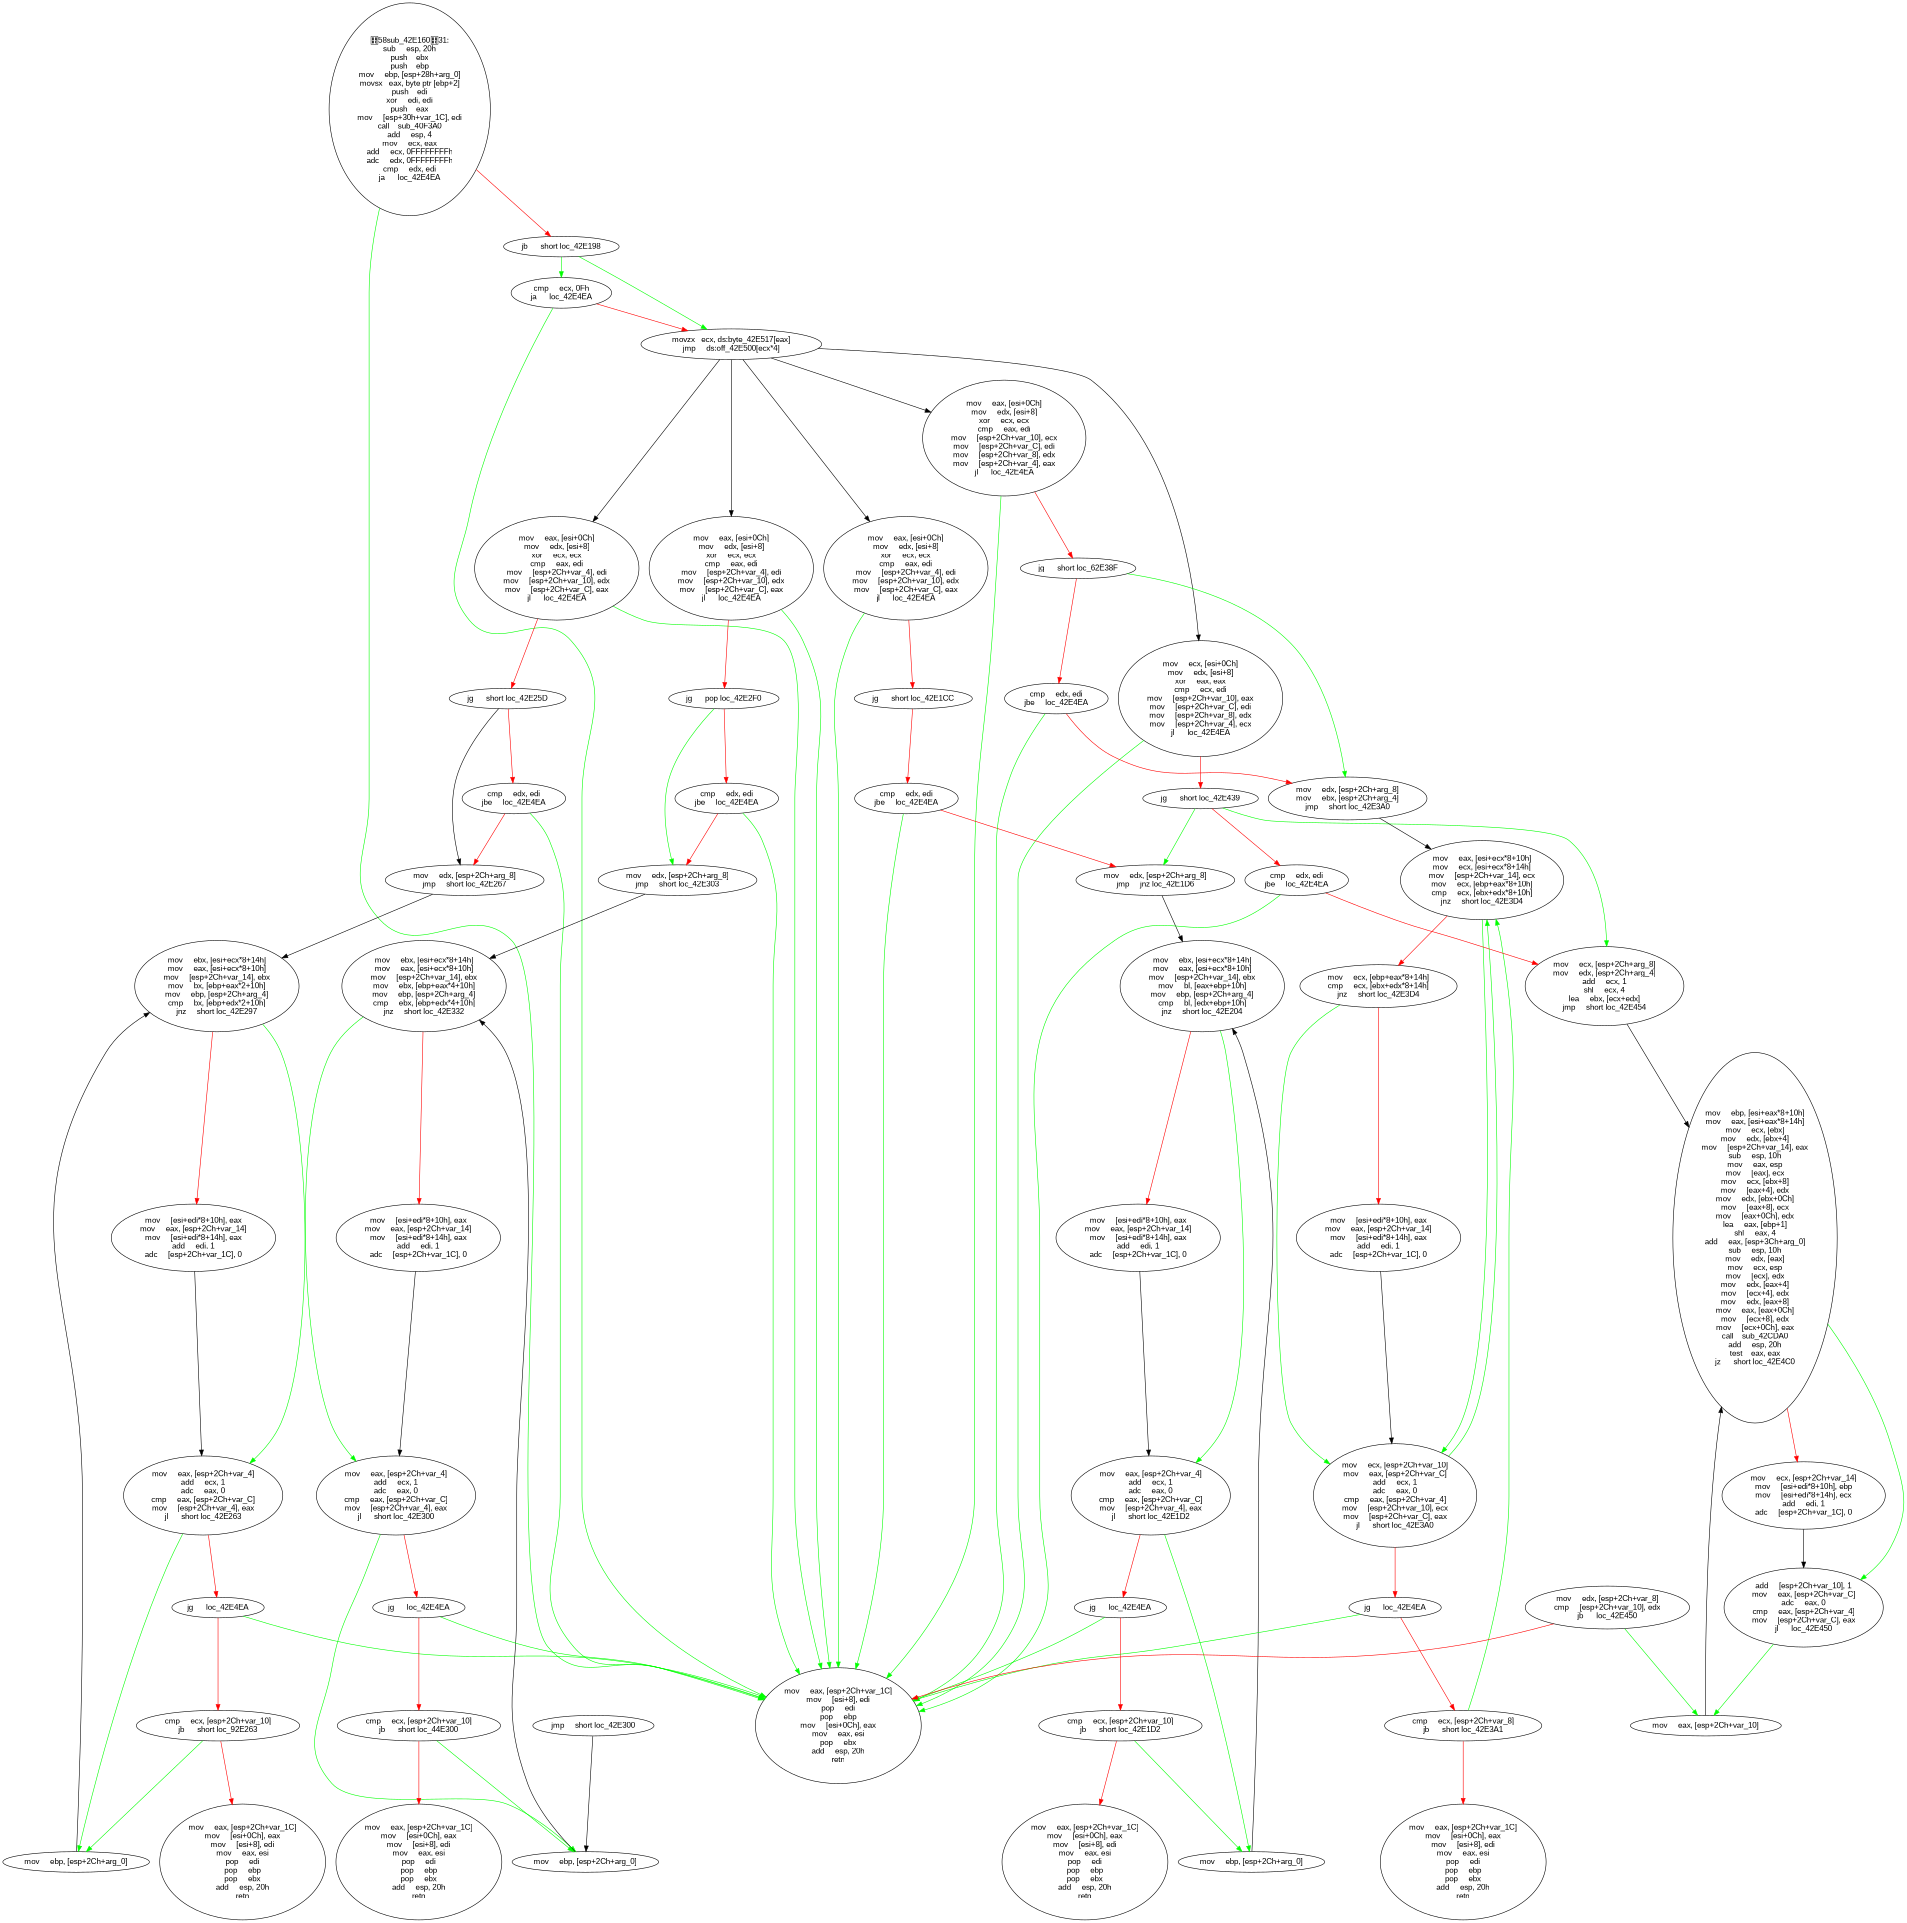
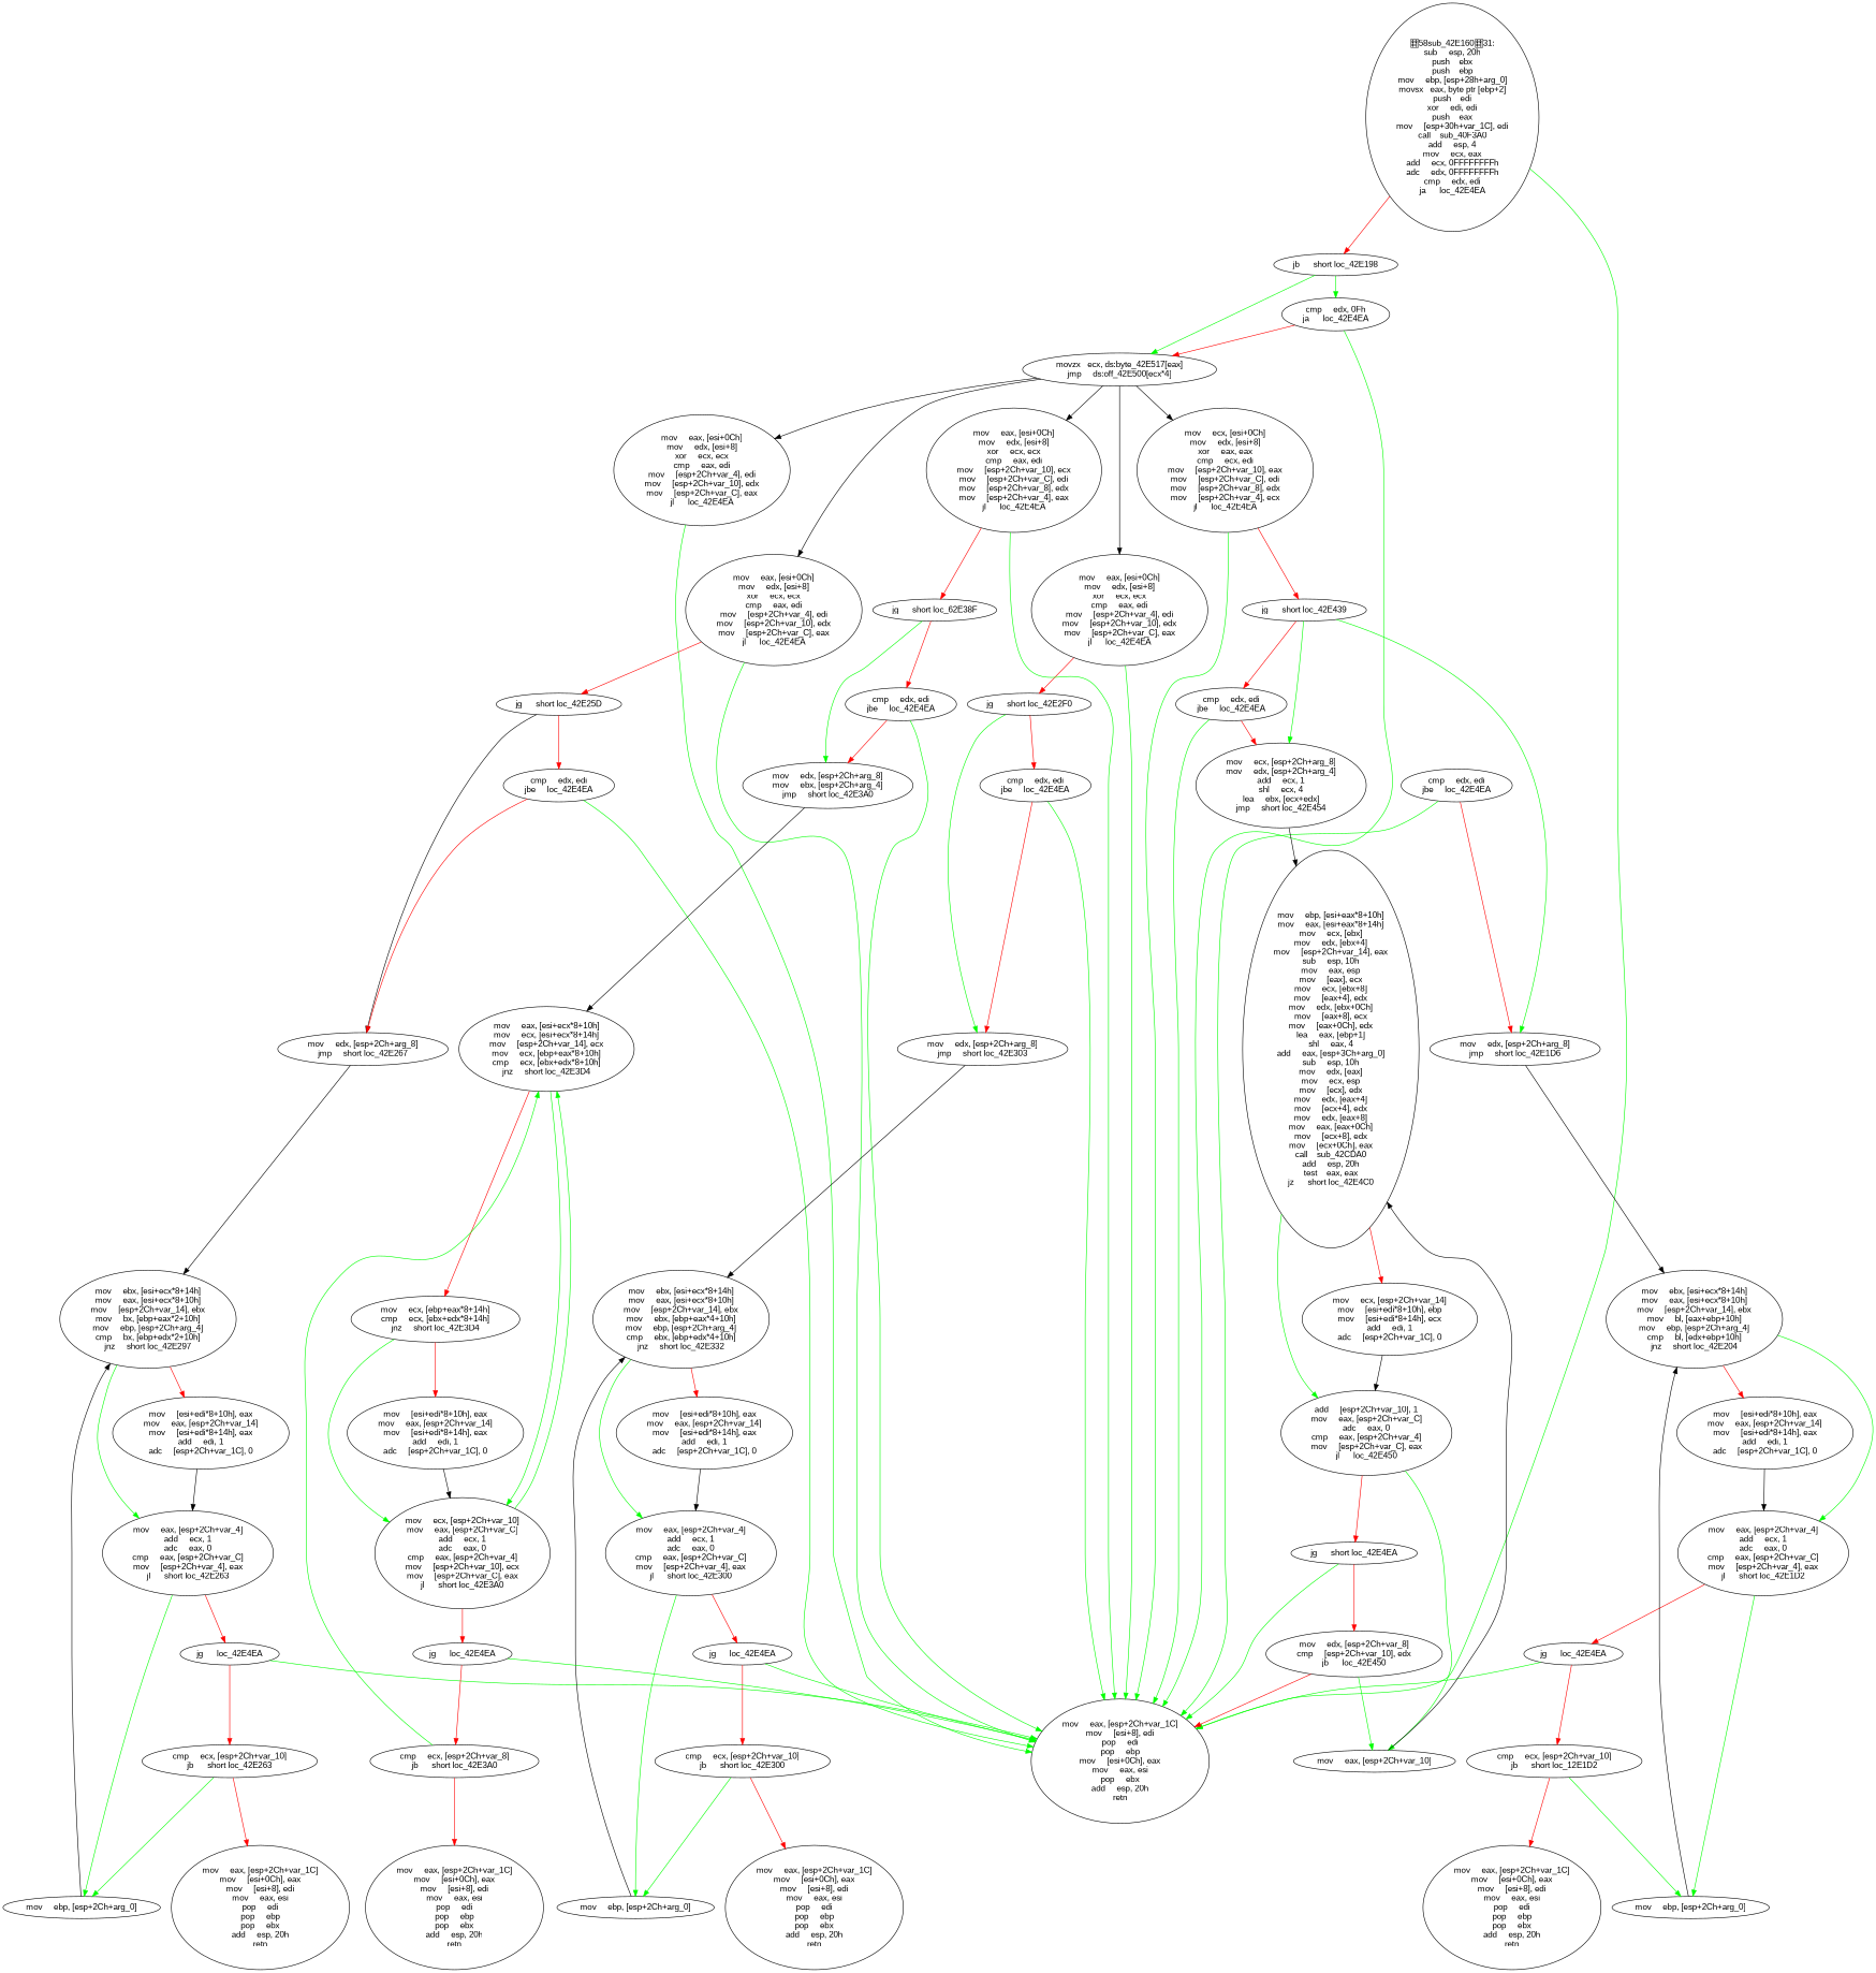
  digraph {
    fontname="Liberation Sans"
    node [fontname="Liberation Sans"]
    edge [color=green fontname="Liberation Sans"]
    n1 [label="58sub_42E16031:\nsub     esp, 20h\npush    ebx\npush    ebp\nmov     ebp, [esp+28h+arg_0]\nmovsx   eax, byte ptr [ebp+2]\npush    edi\nxor     edi, edi\npush    eax\nmov     [esp+30h+var_1C], edi\ncall    sub_40F3A0\nadd     esp, 4\nmov     ecx, eax\nadd     ecx, 0FFFFFFFFh\nadc     edx, 0FFFFFFFFh\ncmp     edx, edi\nja      loc_42E4EA"]
    n2 [label="jb      short loc_42E198"]
    n3 [label="mov     eax, [esp+2Ch+var_1C]\nmov     [esi+8], edi\npop     edi\npop     ebp\nmov     [esi+0Ch], eax\nmov     eax, esi\npop     ebx\nadd     esp, 20h\nretn"]
-   n4 [label="cmp     ecx, 0Fh\nja      loc_42E4EA"]
+   n4 [label="cmp     edx, 0Fh\nja      loc_42E4EA"]
    n5 [label="movzx   ecx, ds:byte_42E517[eax]\njmp     ds:off_42E500[ecx*4]"]
    n6 [label="mov     eax, [esi+0Ch]\nmov     edx, [esi+8]\nxor     ecx, ecx\ncmp     eax, edi\nmov     [esp+2Ch+var_4], edi\nmov     [esp+2Ch+var_10], edx\nmov     [esp+2Ch+var_C], eax\njl      loc_42E4EA"]
    n7 [label="mov     eax, [esi+0Ch]\nmov     edx, [esi+8]\nxor     ecx, ecx\ncmp     eax, edi\nmov     [esp+2Ch+var_4], edi\nmov     [esp+2Ch+var_10], edx\nmov     [esp+2Ch+var_C], eax\njl      loc_42E4EA"]
    n8 [label="mov     eax, [esi+0Ch]\nmov     edx, [esi+8]\nxor     ecx, ecx\ncmp     eax, edi\nmov     [esp+2Ch+var_4], edi\nmov     [esp+2Ch+var_10], edx\nmov     [esp+2Ch+var_C], eax\njl      loc_42E4EA"]
    n9 [label="mov     eax, [esi+0Ch]\nmov     edx, [esi+8]\nxor     ecx, ecx\ncmp     eax, edi\nmov     [esp+2Ch+var_10], ecx\nmov     [esp+2Ch+var_C], edi\nmov     [esp+2Ch+var_8], edx\nmov     [esp+2Ch+var_4], eax\njl      loc_42E4EA"]
    n10 [label="mov     ecx, [esi+0Ch]\nmov     edx, [esi+8]\nxor     eax, eax\ncmp     ecx, edi\nmov     [esp+2Ch+var_10], eax\nmov     [esp+2Ch+var_C], edi\nmov     [esp+2Ch+var_8], edx\nmov     [esp+2Ch+var_4], ecx\njl      loc_42E4EA"]
-   n11 [label="jg      short loc_42E1CC"]
    n12 [label="jg      short loc_42E25D"]
-   n13 [label="jg      pop loc_42E2F0"]
+   n13 [label="jg      short loc_42E2F0"]
    n14 [label="jg      short loc_62E38F"]
    n15 [label="jg      short loc_42E439"]
    n16 [label="cmp     edx, edi\njbe     loc_42E4EA"]
-   n17 [label="mov     edx, [esp+2Ch+arg_8]\njmp     jnz loc_42E1D6"]
+   n17 [label="mov     edx, [esp+2Ch+arg_8]\njmp     short loc_42E1D6"]
    n18 [label="mov     ebx, [esi+ecx*8+14h]\nmov     eax, [esi+ecx*8+10h]\nmov     [esp+2Ch+var_14], ebx\nmov     bl, [eax+ebp+10h]\nmov     ebp, [esp+2Ch+arg_4]\ncmp     bl, [edx+ebp+10h]\njnz     short loc_42E204"]
    n19 [label="mov     [esi+edi*8+10h], eax\nmov     eax, [esp+2Ch+var_14]\nmov     [esi+edi*8+14h], eax\nadd     edi, 1\nadc     [esp+2Ch+var_1C], 0"]
    n20 [label="mov     eax, [esp+2Ch+var_4]\nadd     ecx, 1\nadc     eax, 0\ncmp     eax, [esp+2Ch+var_C]\nmov     [esp+2Ch+var_4], eax\njl      short loc_42E1D2"]
    n21 [label="mov     ebp, [esp+2Ch+arg_0]"]
    n22 [label="jg      loc_42E4EA"]
-   n23 [label="cmp     ecx, [esp+2Ch+var_10]\njb      short loc_42E1D2"]
+   n23 [label="cmp     ecx, [esp+2Ch+var_10]\njb      short loc_12E1D2"]
    n24 [label="mov     eax, [esp+2Ch+var_1C]\nmov     [esi+0Ch], eax\nmov     [esi+8], edi\nmov     eax, esi\npop     edi\npop     ebp\npop     ebx\nadd     esp, 20h\nretn"]
    n25 [label="cmp     edx, edi\njbe     loc_42E4EA"]
    n26 [label="mov     edx, [esp+2Ch+arg_8]\njmp     short loc_42E267"]
    n27 [label="mov     ebx, [esi+ecx*8+14h]\nmov     eax, [esi+ecx*8+10h]\nmov     [esp+2Ch+var_14], ebx\nmov     bx, [ebp+eax*2+10h]\nmov     ebp, [esp+2Ch+arg_4]\ncmp     bx, [ebp+edx*2+10h]\njnz     short loc_42E297"]
    n28 [label="mov     [esi+edi*8+10h], eax\nmov     eax, [esp+2Ch+var_14]\nmov     [esi+edi*8+14h], eax\nadd     edi, 1\nadc     [esp+2Ch+var_1C], 0"]
    n29 [label="mov     eax, [esp+2Ch+var_4]\nadd     ecx, 1\nadc     eax, 0\ncmp     eax, [esp+2Ch+var_C]\nmov     [esp+2Ch+var_4], eax\njl      short loc_42E263"]
    n30 [label="mov     ebp, [esp+2Ch+arg_0]"]
    n31 [label="jg      loc_42E4EA"]
-   n32 [label="cmp     ecx, [esp+2Ch+var_10]\njb      short loc_92E263"]
+   n32 [label="cmp     ecx, [esp+2Ch+var_10]\njb      short loc_42E263"]
    n33 [label="mov     eax, [esp+2Ch+var_1C]\nmov     [esi+0Ch], eax\nmov     [esi+8], edi\nmov     eax, esi\npop     edi\npop     ebp\npop     ebx\nadd     esp, 20h\nretn"]
    n34 [label="cmp     edx, edi\njbe     loc_42E4EA"]
    n35 [label="mov     edx, [esp+2Ch+arg_8]\njmp     short loc_42E303"]
    n36 [label="mov     ebx, [esi+ecx*8+14h]\nmov     eax, [esi+ecx*8+10h]\nmov     [esp+2Ch+var_14], ebx\nmov     ebx, [ebp+eax*4+10h]\nmov     ebp, [esp+2Ch+arg_4]\ncmp     ebx, [ebp+edx*4+10h]\njnz     short loc_42E332"]
    n37 [label="mov     [esi+edi*8+10h], eax\nmov     eax, [esp+2Ch+var_14]\nmov     [esi+edi*8+14h], eax\nadd     edi, 1\nadc     [esp+2Ch+var_1C], 0"]
    n38 [label="mov     eax, [esp+2Ch+var_4]\nadd     ecx, 1\nadc     eax, 0\ncmp     eax, [esp+2Ch+var_C]\nmov     [esp+2Ch+var_4], eax\njl      short loc_42E300"]
-   n39 [label="jmp     short loc_42E300"]
    n40 [label="mov     ebp, [esp+2Ch+arg_0]"]
    n41 [label="jg      loc_42E4EA"]
-   n42 [label="cmp     ecx, [esp+2Ch+var_10]\njb      short loc_44E300"]
+   n42 [label="cmp     ecx, [esp+2Ch+var_10]\njb      short loc_42E300"]
    n43 [label="mov     eax, [esp+2Ch+var_1C]\nmov     [esi+0Ch], eax\nmov     [esi+8], edi\nmov     eax, esi\npop     edi\npop     ebp\npop     ebx\nadd     esp, 20h\nretn"]
    n44 [label="cmp     edx, edi\njbe     loc_42E4EA"]
    n45 [label="mov     edx, [esp+2Ch+arg_8]\nmov     ebx, [esp+2Ch+arg_4]\njmp     short loc_42E3A0"]
    n46 [label="mov     eax, [esi+ecx*8+10h]\nmov     ecx, [esi+ecx*8+14h]\nmov     [esp+2Ch+var_14], ecx\nmov     ecx, [ebp+eax*8+10h]\ncmp     ecx, [ebx+edx*8+10h]\njnz     short loc_42E3D4"]
    n47 [label="mov     ecx, [ebp+eax*8+14h]\ncmp     ecx, [ebx+edx*8+14h]\njnz     short loc_42E3D4"]
    n48 [label="mov     ecx, [esp+2Ch+var_10]\nmov     eax, [esp+2Ch+var_C]\nadd     ecx, 1\nadc     eax, 0\ncmp     eax, [esp+2Ch+var_4]\nmov     [esp+2Ch+var_10], ecx\nmov     [esp+2Ch+var_C], eax\njl      short loc_42E3A0"]
    n49 [label="mov     [esi+edi*8+10h], eax\nmov     eax, [esp+2Ch+var_14]\nmov     [esi+edi*8+14h], eax\nadd     edi, 1\nadc     [esp+2Ch+var_1C], 0"]
    n50 [label="jg      loc_42E4EA"]
-   n51 [label="cmp     ecx, [esp+2Ch+var_8]\njb      short loc_42E3A1"]
+   n51 [label="cmp     ecx, [esp+2Ch+var_8]\njb      short loc_42E3A0"]
    n52 [label="mov     eax, [esp+2Ch+var_1C]\nmov     [esi+0Ch], eax\nmov     [esi+8], edi\nmov     eax, esi\npop     edi\npop     ebp\npop     ebx\nadd     esp, 20h\nretn"]
    n53 [label="cmp     edx, edi\njbe     loc_42E4EA"]
    n54 [label="mov     ecx, [esp+2Ch+arg_8]\nmov     edx, [esp+2Ch+arg_4]\nadd     ecx, 1\nshl     ecx, 4\nlea     ebx, [ecx+edx]\njmp     short loc_42E454"]
    n55 [label="mov     ebp, [esi+eax*8+10h]\nmov     eax, [esi+eax*8+14h]\nmov     ecx, [ebx]\nmov     edx, [ebx+4]\nmov     [esp+2Ch+var_14], eax\nsub     esp, 10h\nmov     eax, esp\nmov     [eax], ecx\nmov     ecx, [ebx+8]\nmov     [eax+4], edx\nmov     edx, [ebx+0Ch]\nmov     [eax+8], ecx\nmov     [eax+0Ch], edx\nlea     eax, [ebp+1]\nshl     eax, 4\nadd     eax, [esp+3Ch+arg_0]\nsub     esp, 10h\nmov     edx, [eax]\nmov     ecx, esp\nmov     [ecx], edx\nmov     edx, [eax+4]\nmov     [ecx+4], edx\nmov     edx, [eax+8]\nmov     eax, [eax+0Ch]\nmov     [ecx+8], edx\nmov     [ecx+0Ch], eax\ncall    sub_42CDA0\nadd     esp, 20h\ntest    eax, eax\njz      short loc_42E4C0"]
    n56 [label="mov     ecx, [esp+2Ch+var_14]\nmov     [esi+edi*8+10h], ebp\nmov     [esi+edi*8+14h], ecx\nadd     edi, 1\nadc     [esp+2Ch+var_1C], 0"]
    n57 [label="add     [esp+2Ch+var_10], 1\nmov     eax, [esp+2Ch+var_C]\nadc     eax, 0\ncmp     eax, [esp+2Ch+var_4]\nmov     [esp+2Ch+var_C], eax\njl      loc_42E450"]
    n58 [label="mov     eax, [esp+2Ch+var_10]"]
+   n59 [label="jg      short loc_42E4EA"]
    n60 [label="mov     edx, [esp+2Ch+var_8]\ncmp     [esp+2Ch+var_10], edx\njb      loc_42E450"]
    n1 -> n2 [color=red]
    n1 -> n3
    n2 -> n4
    n2 -> n5
    n4 -> n3
    n4 -> n5 [color=red]
    n5 -> n6 [color=black]
    n5 -> n7 [color=black]
    n5 -> n8 [color=black]
    n5 -> n9 [color=black]
    n5 -> n10 [color=black]
    n6 -> n3
-   n6 -> n11 [color=red]
    n7 -> n3
    n7 -> n12 [color=red]
    n8 -> n3
    n8 -> n13 [color=red]
    n9 -> n3
    n9 -> n14 [color=red]
    n10 -> n3
    n10 -> n15 [color=red]
-   n11 -> n16 [color=red]
    n12 -> n25 [color=red]
    n12 -> n26 [color=black]
    n13 -> n34 [color=red]
    n13 -> n35
    n14 -> n44 [color=red]
    n14 -> n45
    n15 -> n17
    n15 -> n53 [color=red]
    n15 -> n54
    n16 -> n3
    n16 -> n17 [color=red]
    n17 -> n18 [color=black]
    n18 -> n19 [color=red]
    n18 -> n20
    n19 -> n20 [color=black]
    n20 -> n21
    n20 -> n22 [color=red]
    n21 -> n18 [color=black]
    n22 -> n3
    n22 -> n23 [color=red]
    n23 -> n21
    n23 -> n24 [color=red]
    n25 -> n3
    n25 -> n26 [color=red]
    n26 -> n27 [color=black]
    n27 -> n28 [color=red]
    n27 -> n29
    n28 -> n29 [color=black]
    n29 -> n30
    n29 -> n31 [color=red]
    n30 -> n27 [color=black]
    n31 -> n3
    n31 -> n32 [color=red]
    n32 -> n30
    n32 -> n33 [color=red]
    n34 -> n3
    n34 -> n35 [color=red]
    n35 -> n36 [color=black]
    n36 -> n37 [color=red]
    n36 -> n38
    n37 -> n38 [color=black]
    n38 -> n40
    n38 -> n41 [color=red]
-   n39 -> n40 [color=black]
    n40 -> n36 [color=black]
    n41 -> n3
    n41 -> n42 [color=red]
    n42 -> n40
    n42 -> n43 [color=red]
    n44 -> n3
    n44 -> n45 [color=red]
    n45 -> n46 [color=black]
    n46 -> n47 [color=red]
    n46 -> n48
    n47 -> n48
    n47 -> n49 [color=red]
    n48 -> n46
    n48 -> n50 [color=red]
    n49 -> n48 [color=black]
    n50 -> n3
    n50 -> n51 [color=red]
    n51 -> n46
    n51 -> n52 [color=red]
    n53 -> n3
    n53 -> n54 [color=red]
    n54 -> n55 [color=black]
    n55 -> n56 [color=red]
    n55 -> n57
    n56 -> n57 [color=black]
    n57 -> n58
+   n57 -> n59 [color=red]
    n58 -> n55 [color=black]
+   n59 -> n3
+   n59 -> n60 [color=red]
    n60 -> n3 [color=red]
    n60 -> n58
  }
